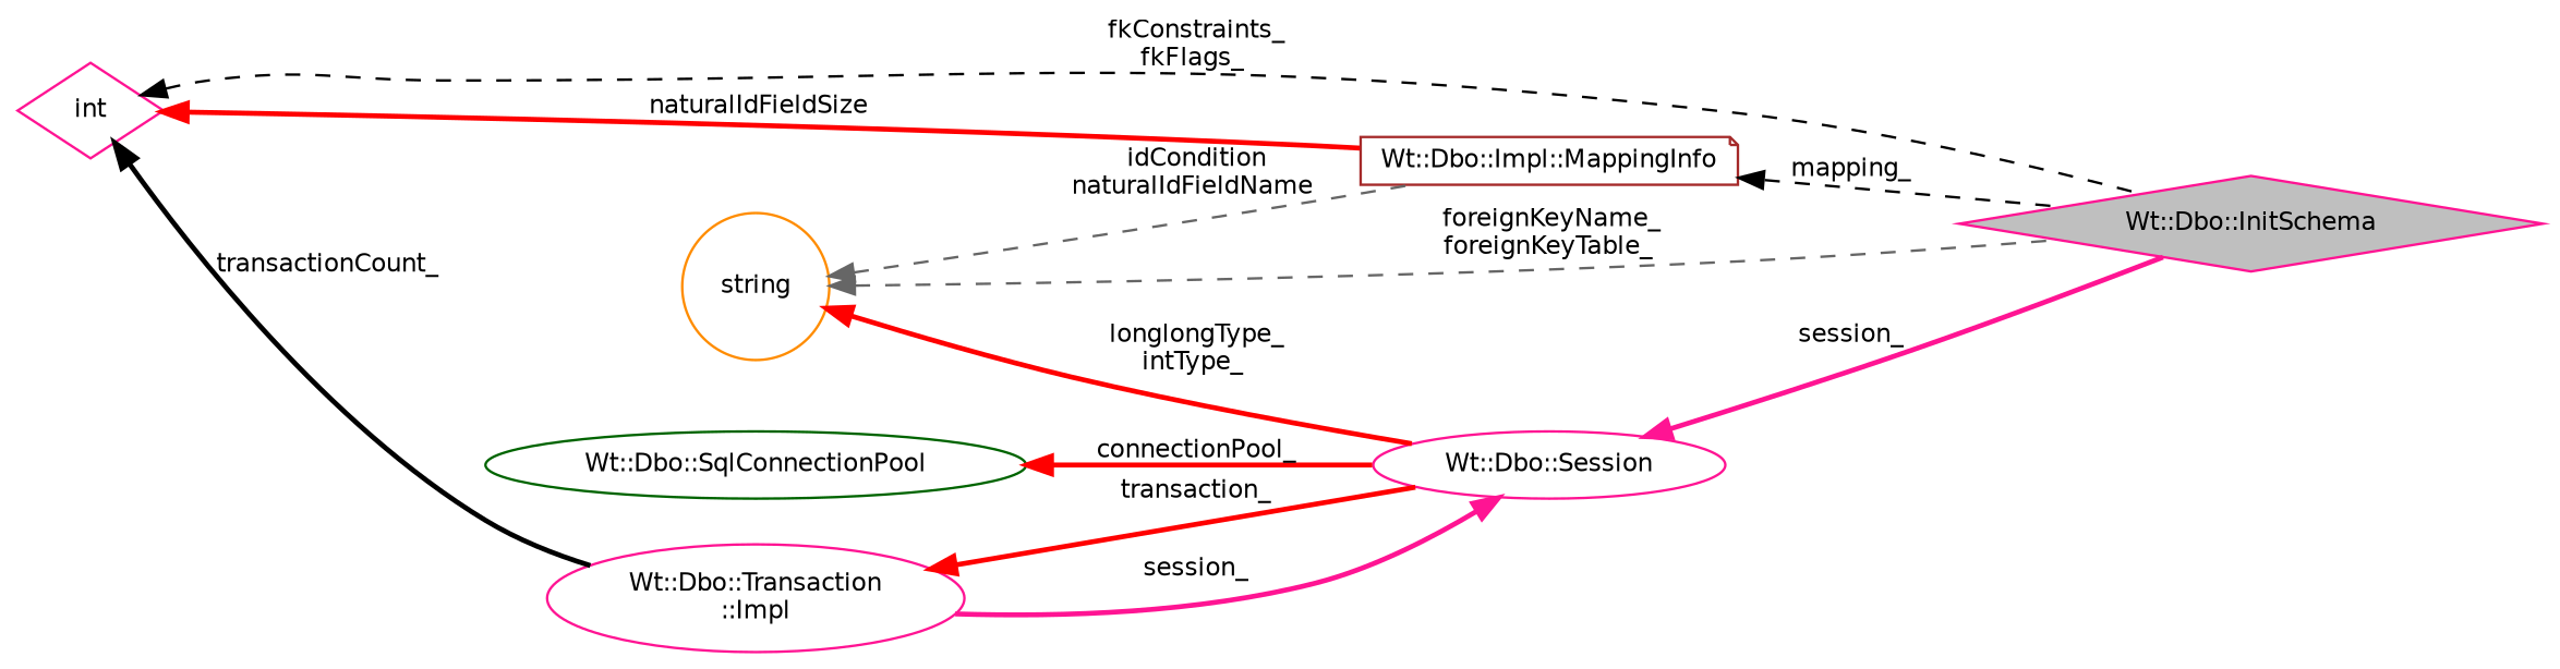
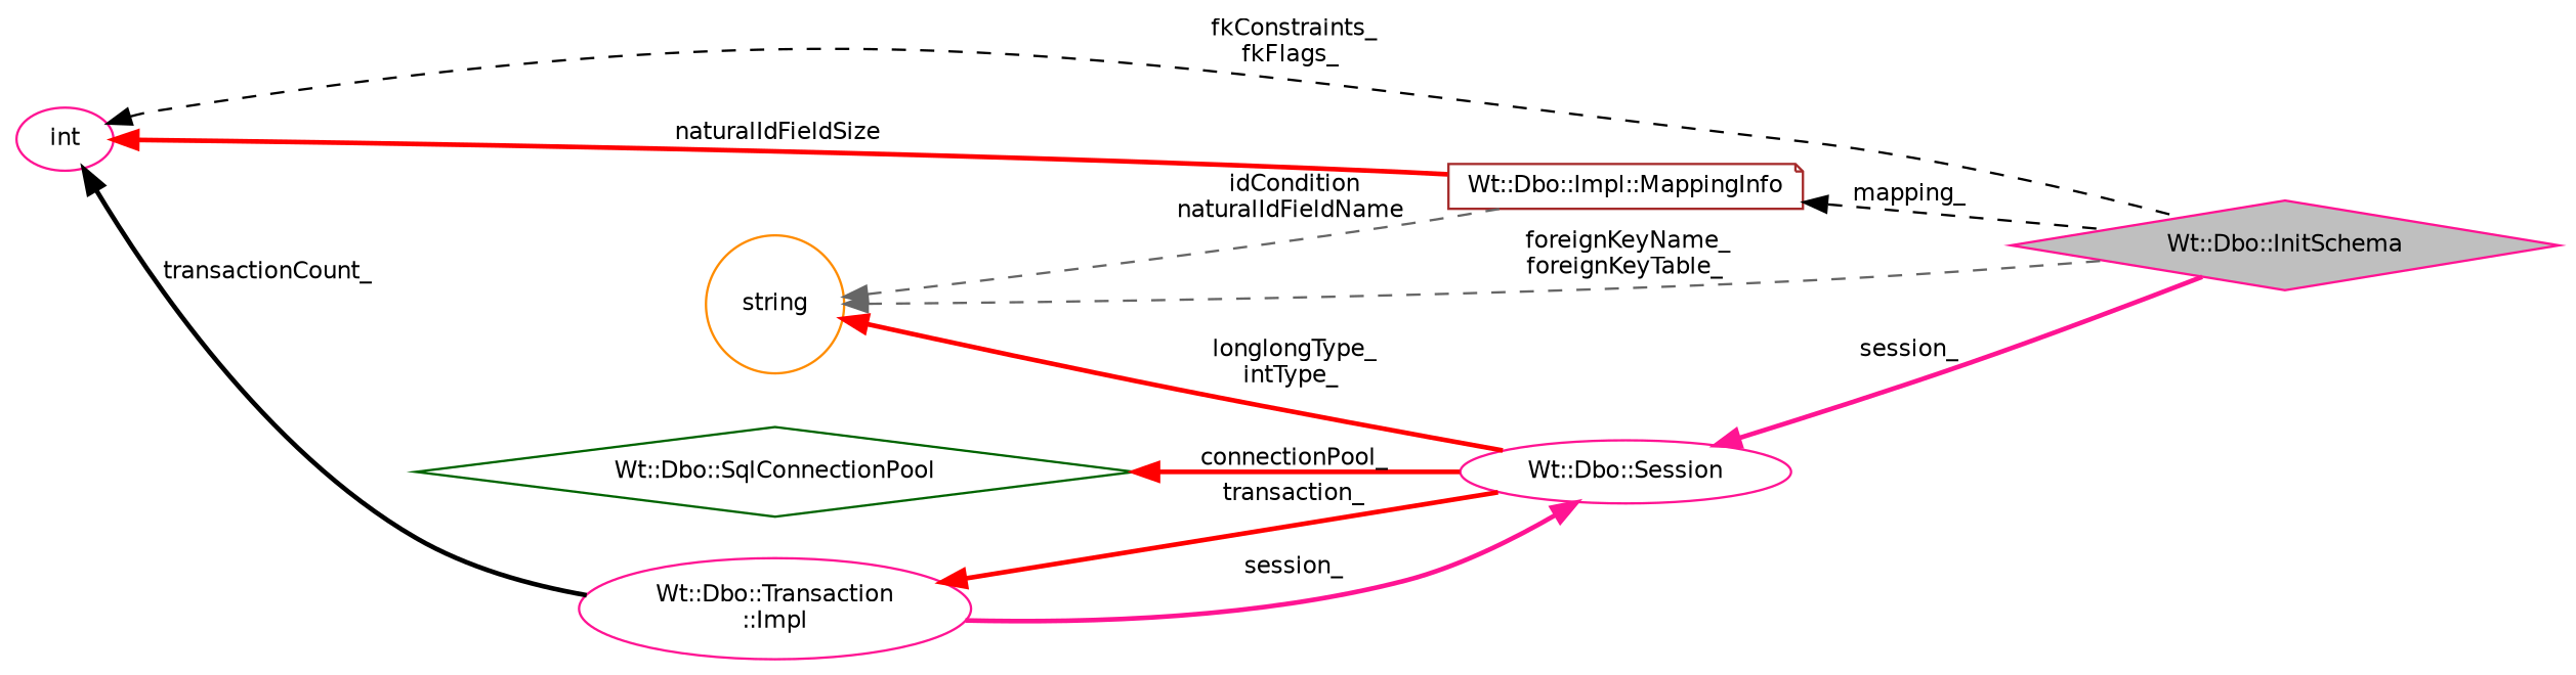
  digraph {
    rankdir=LR
    node [color=deeppink fillcolor=white fontname=Helvetica fontsize=10 shape=ellipse style=filled]
    edge [color=red dir=back fontname=Helvetica fontsize=10 labelfontname=Helvetica labelfontsize=10 style=bold]
    n1 [fillcolor=grey75 fontcolor=black height=0.2 label="Wt::Dbo::InitSchema" shape=diamond width=0.4]
-   n2 [height=0.2 label=int shape=diamond width=0.4]
+   n2 [height=0.2 label=int width=0.4]
    n3 [height=0.2 label="Wt::Dbo::Transaction\l::Impl" width=0.4]
    n4 [color=brown height=0.2 label="Wt::Dbo::Impl::MappingInfo" shape=note width=0.4]
    n5 [height=0.2 label="Wt::Dbo::Session" width=0.4]
    n6 [color=darkorange height=0.2 label=string shape=circle width=0.4]
-   n7 [color=darkgreen height=0.2 label="Wt::Dbo::SqlConnectionPool" width=0.4]
+   n7 [color=darkgreen height=0.2 label="Wt::Dbo::SqlConnectionPool" shape=diamond width=0.4]
    n2 -> n1 [color=black label=" fkConstraints_\nfkFlags_" style=dashed]
    n2 -> n3 [color=black label=" transactionCount_"]
    n2 -> n4 [label=" naturalIdFieldSize"]
    n3 -> n5 [label=" transaction_"]
    n4 -> n1 [color=black label=" mapping_" style=dashed]
    n5 -> n1 [color=deeppink label=" session_"]
    n5 -> n3 [color=deeppink label=" session_"]
    n6 -> n1 [color=gray40 label=" foreignKeyName_\nforeignKeyTable_" style=dashed]
    n6 -> n4 [color=gray40 label=" idCondition\nnaturalIdFieldName" style=dashed]
    n6 -> n5 [label=" longlongType_\nintType_"]
    n7 -> n5 [label=" connectionPool_"]
  }
